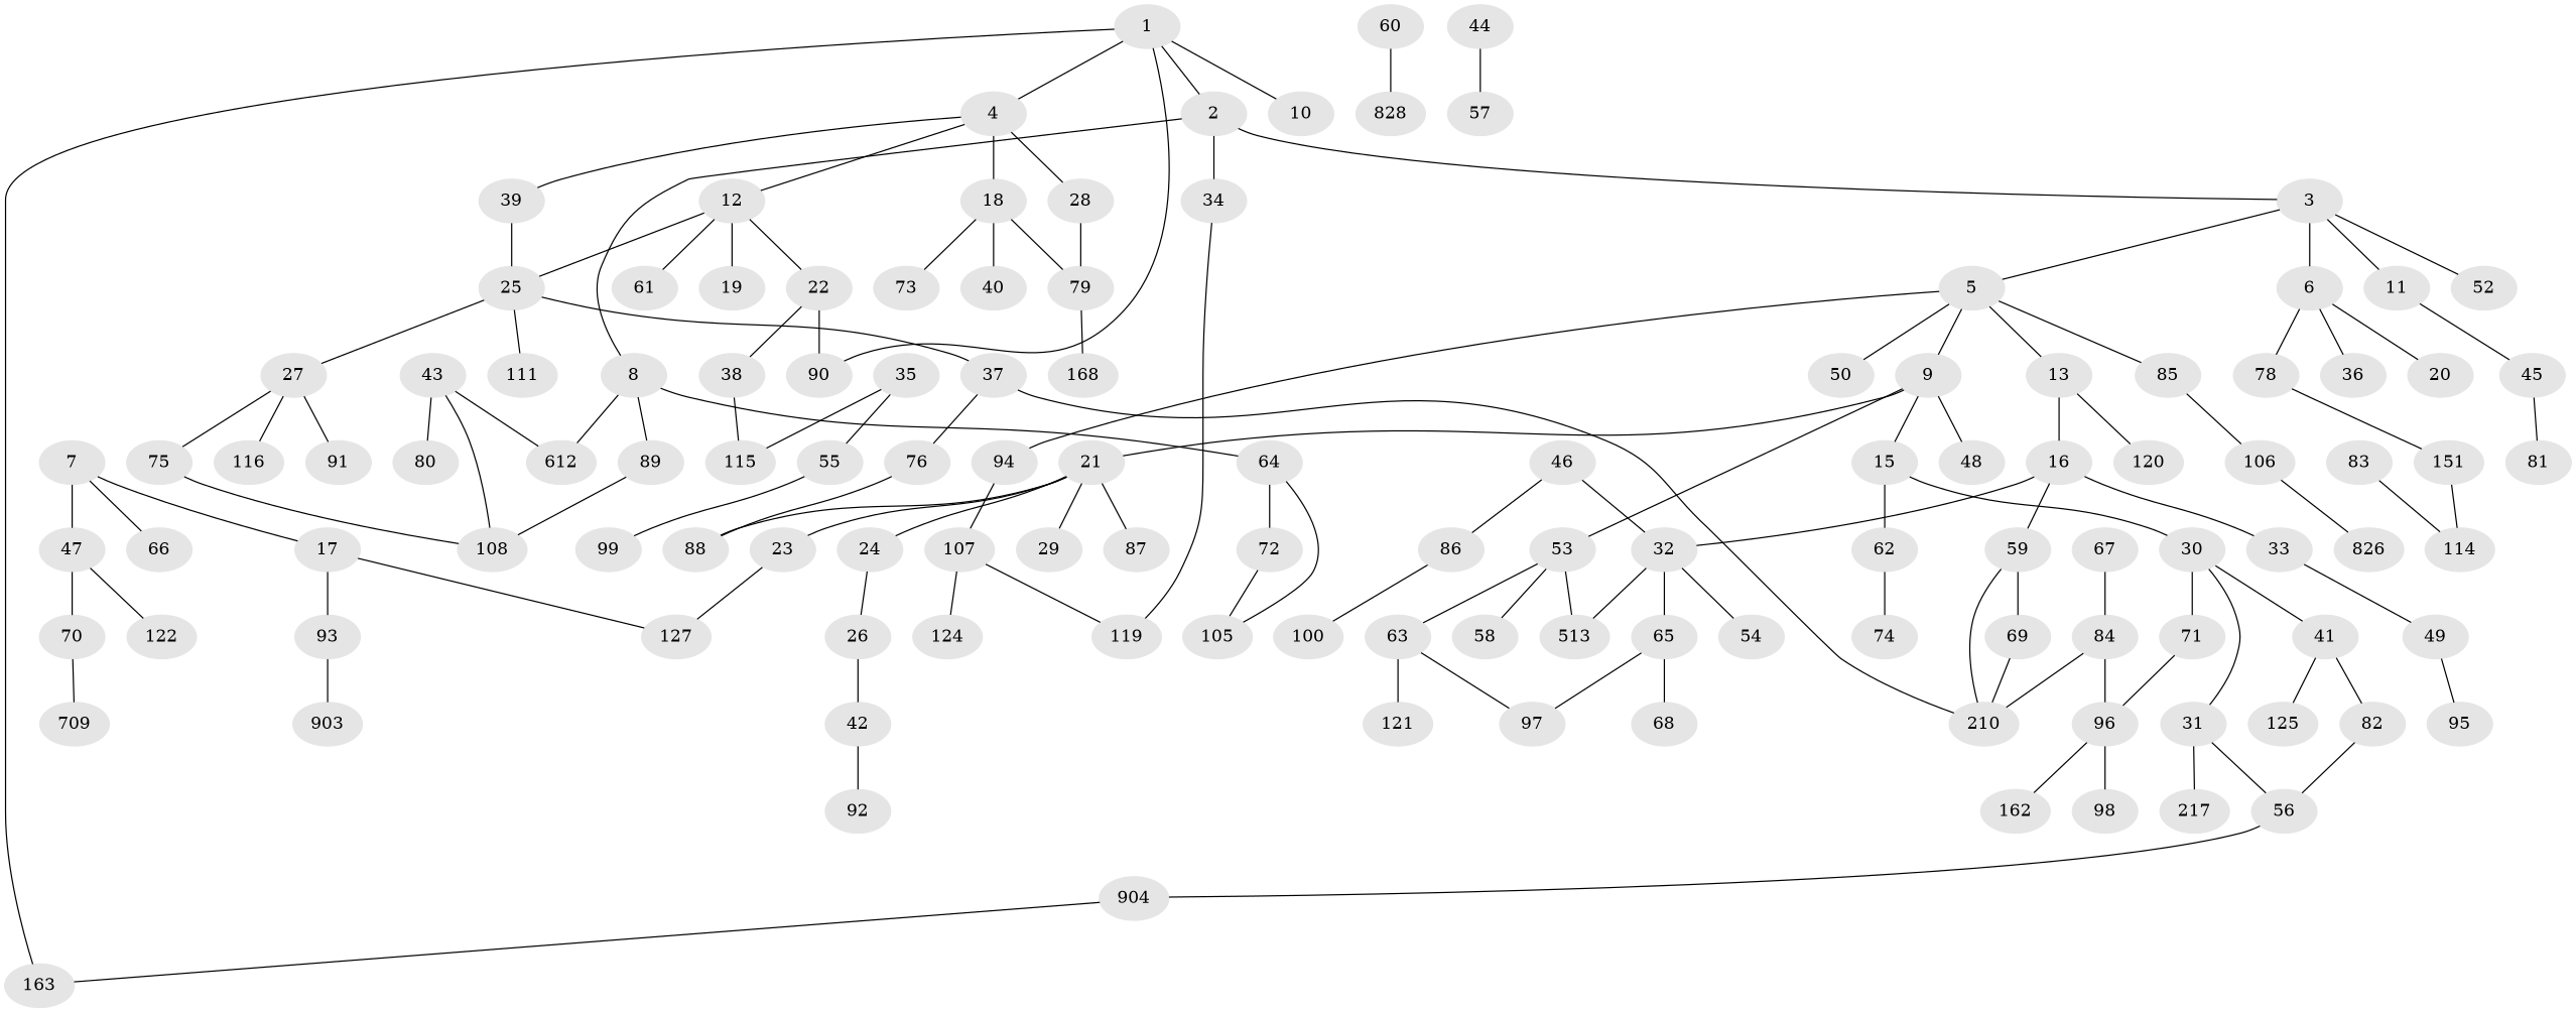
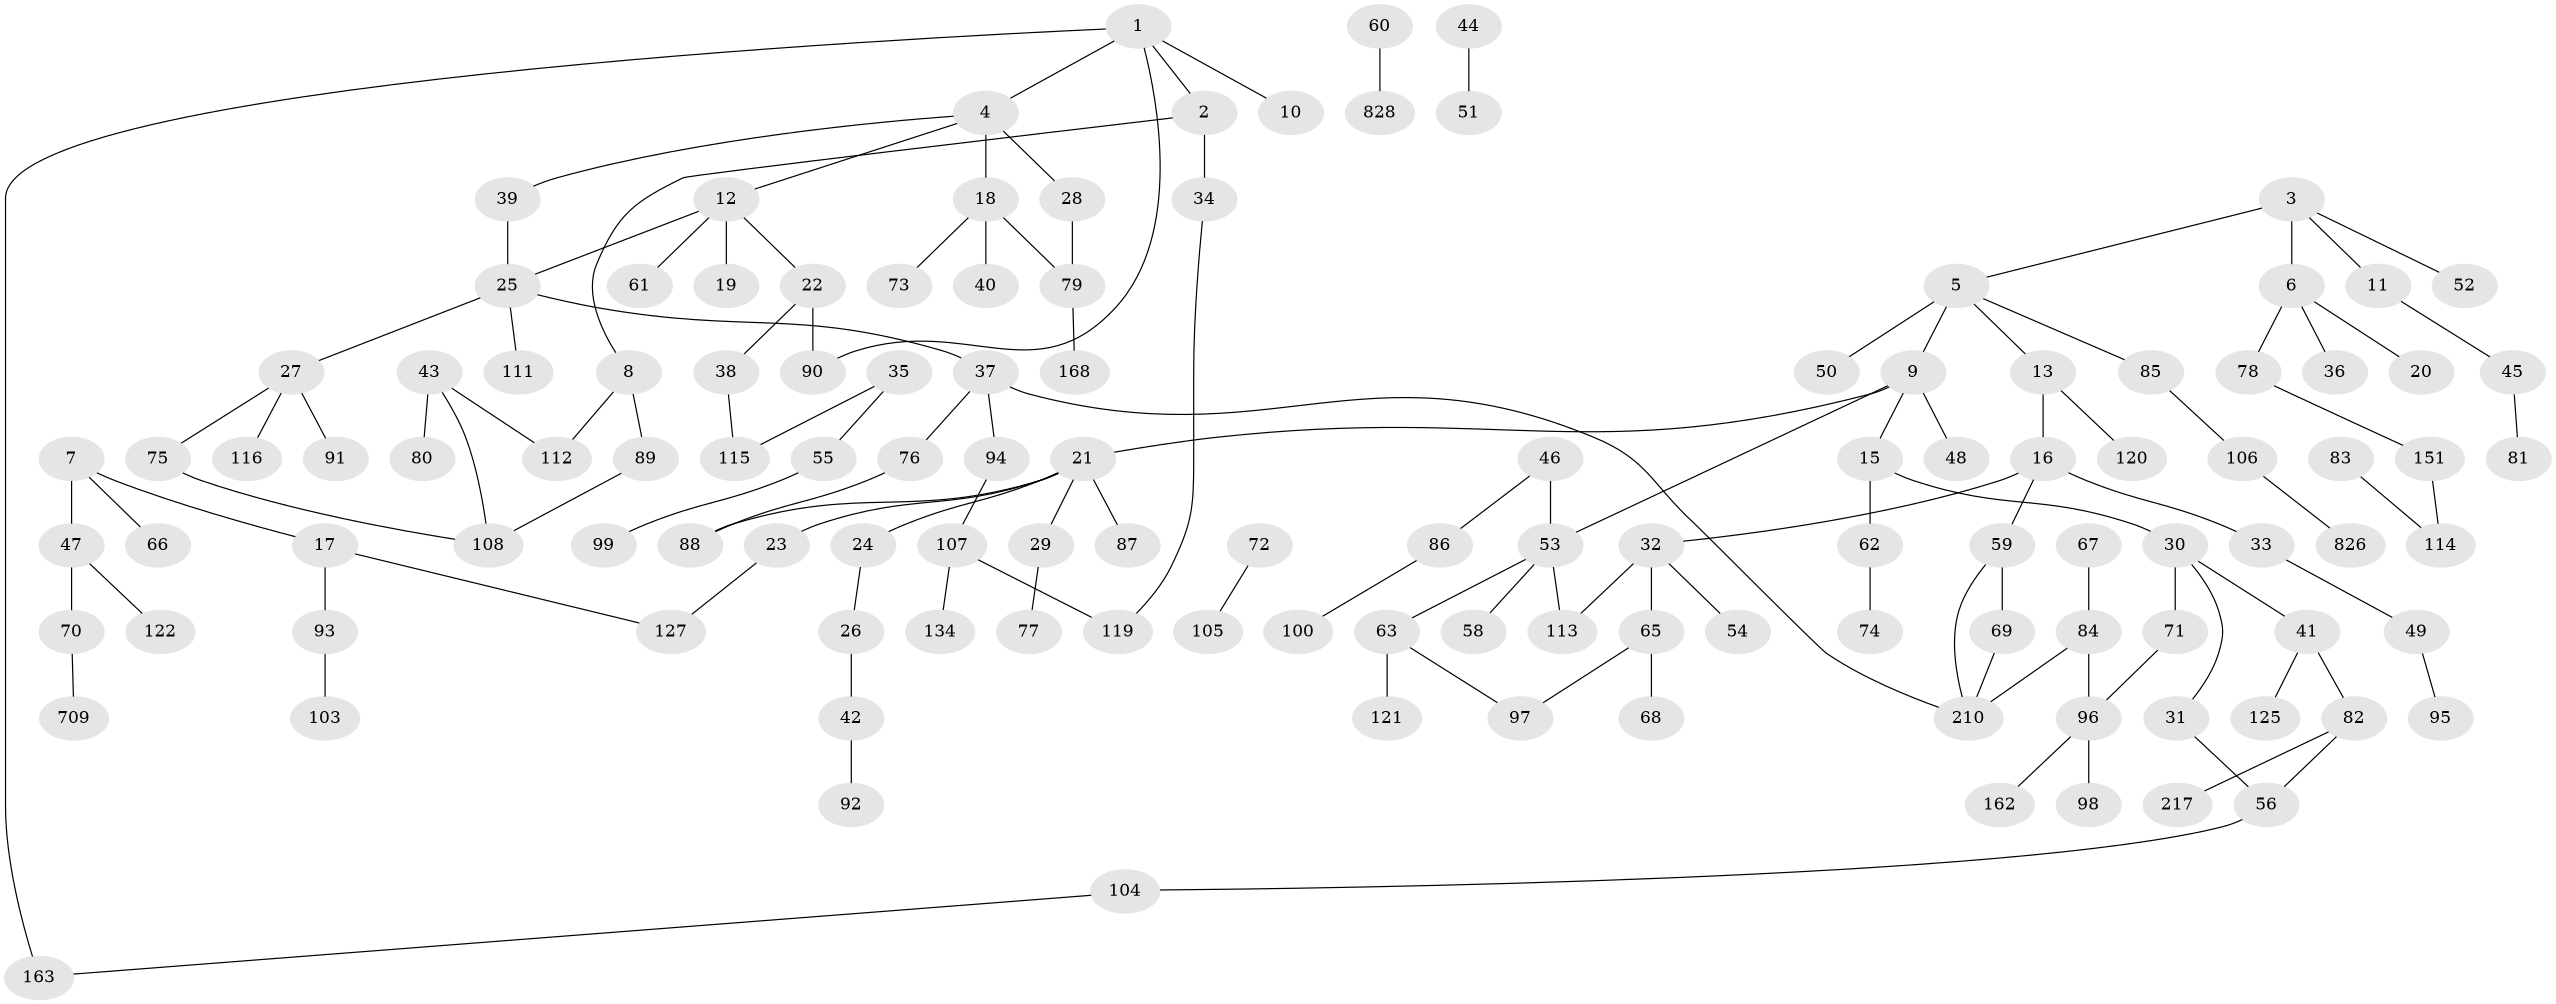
  graph {
    node [color=gray90 style=filled]
    1
    2
    4
    10
    90
    n6 [label=163]
    3
    8
    34
    12
    18
    28
    39
    5
    6
    11
    52
-   64
    89
-   112 [label=612]
+   112
    119
    9
    13
    50
    85
    94
    20
    36
    78
    7
    17
    47
    66
    45
    19
    22
    25
    61
    40
    73
    79
    15
    21
    48
    53
    16
    120
    106
    107
    n50 [label=151]
    93
    127
    70
    122
    72
    105
    108
    30
    62
    23
    24
    29
    87
    88
    81
    38
    27
    37
    111
    59
    32
    33
    46
    86
    n75 [label=210]
    69
    31
    41
    71
    54
    65
-   113 [label=513]
+   113
    49
-   103 [label=903]
+   103
    35
    55
    115
    26
+   77
    58
    63
    43
    80
    42
    75
    91
    116
    76
    92
    n100 [label=168]
    56
    82
    125
    74
    96
-   104 [label=904]
+   104
    n107 [label=828]
    60
    97
    68
    95
    99
    67
    84
    44
-   57
+   57 [label=51]
    n117 [label=217]
    100
    n119 [label=709]
    83
    114
    121
    98
    n124 [label=162]
    n125 [label=826]
-   124
+   124 [label=134]
    1 -- 2
    1 -- 4
    1 -- 10
    1 -- 90
    1 -- n6
-   2 -- 3
    2 -- 8
    2 -- 34
    4 -- 12
    4 -- 18
    4 -- 28
    4 -- 39
    3 -- 5
    3 -- 6
    3 -- 11
    3 -- 52
-   8 -- 64
    8 -- 89
    8 -- 112
    34 -- 119
    12 -- 19
    12 -- 22
    12 -- 25
    12 -- 61
    18 -- 40
    18 -- 73
    18 -- 79
    28 -- 79
    39 -- 25
    5 -- 9
    5 -- 13
    5 -- 50
    5 -- 85
-   5 -- 94
+   37 -- 94
    6 -- 20
    6 -- 36
    6 -- 78
    11 -- 45
-   64 -- 72
-   64 -- 105
    89 -- 108
    9 -- 15
    9 -- 21
    9 -- 48
    9 -- 53
    13 -- 16
    13 -- 120
    85 -- 106
    94 -- 107
    78 -- n50
    7 -- 17
    7 -- 47
    7 -- 66
    17 -- 93
    17 -- 127
    47 -- 70
    47 -- 122
    45 -- 81
    22 -- 90
    22 -- 38
    25 -- 27
    25 -- 37
    25 -- 111
    79 -- n100
    15 -- 30
    15 -- 62
    21 -- 23
    21 -- 24
    21 -- 29
    21 -- 87
    21 -- 88
    53 -- 113
    53 -- 58
    53 -- 63
    16 -- 59
    16 -- 32
    16 -- 33
    106 -- n125
    107 -- 119
    107 -- 124
    n50 -- 114
    93 -- 103
    70 -- n119
    72 -- 105
    30 -- 31
    30 -- 41
    30 -- 71
    62 -- 74
    23 -- 127
    24 -- 26
+   29 -- 77
    38 -- 115
    27 -- 75
    27 -- 91
    27 -- 116
    37 -- n75
    37 -- 76
    59 -- n75
    59 -- 69
    32 -- 54
    32 -- 65
    32 -- 113
    33 -- 49
-   46 -- 32
+   46 -- 53
    46 -- 86
    86 -- 100
    69 -- n75
    31 -- 56
    41 -- 82
    41 -- 125
    71 -- 96
    65 -- 97
    65 -- 68
    49 -- 95
    35 -- 55
    35 -- 115
    55 -- 99
    26 -- 42
    63 -- 97
    63 -- 121
    43 -- 112
    43 -- 108
    43 -- 80
    42 -- 92
    75 -- 108
    76 -- 88
    56 -- 104
    82 -- 56
-   31 -- n117
+   82 -- n117
    96 -- 98
    96 -- n124
    104 -- n6
    60 -- n107
    67 -- 84
    84 -- n75
    84 -- 96
    44 -- 57
    83 -- 114
  }
